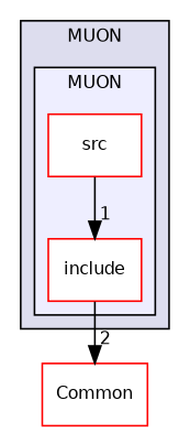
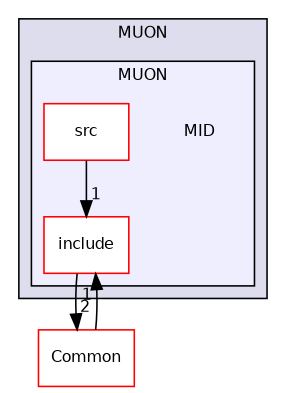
  digraph {
    compound=true
    node [fontname=Helvetica fontsize=10 shape=box color=red]
    edge [headlabel=1 labeldistance=1.5 labelfontname=Helvetica labelfontsize=10]
+   n1 [label=MID shape=plaintext color=""]
    n2 [fillcolor=white label=include style=filled]
    n3 [fillcolor=white label=src style=filled]
    n4 [label=Common]
    subgraph cluster_1 {
      bgcolor="#ddddee"
      fontname=Helvetica
      fontsize=10
      label=MUON
      pencolor=black
      subgraph cluster_2 {
        bgcolor="#eeeeff"
        fontname=Helvetica
        fontsize=10
        label=MUON
        pencolor=black
+       n1
        n2
        n3
      }
    }
    n2 -> n4 [headlabel=2]
    n3 -> n2
+   n4 -> n2
  }
